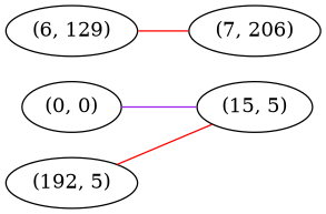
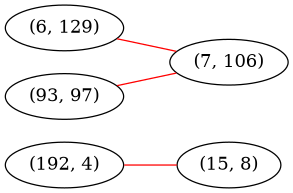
  graph {
    rankdir=LR
    edge [color=red weight=1]
-   "(0, 0)"
-   "(15, 8)" [label="(15, 5)"]
+   "(15, 8)"
    n3 [label="(6, 129)"]
-   "(7, 106)" [label="(7, 206)"]
-   "(192, 5)"
-   "(0, 0)" -- "(15, 8)" [color=purple weight=4]
+   "(7, 106)"
+   "(93, 97)"
+   "(192, 5)" [label="(192, 4)"]
    n3 -- "(7, 106)"
+   "(93, 97)" -- "(7, 106)"
    "(192, 5)" -- "(15, 8)"
  }
